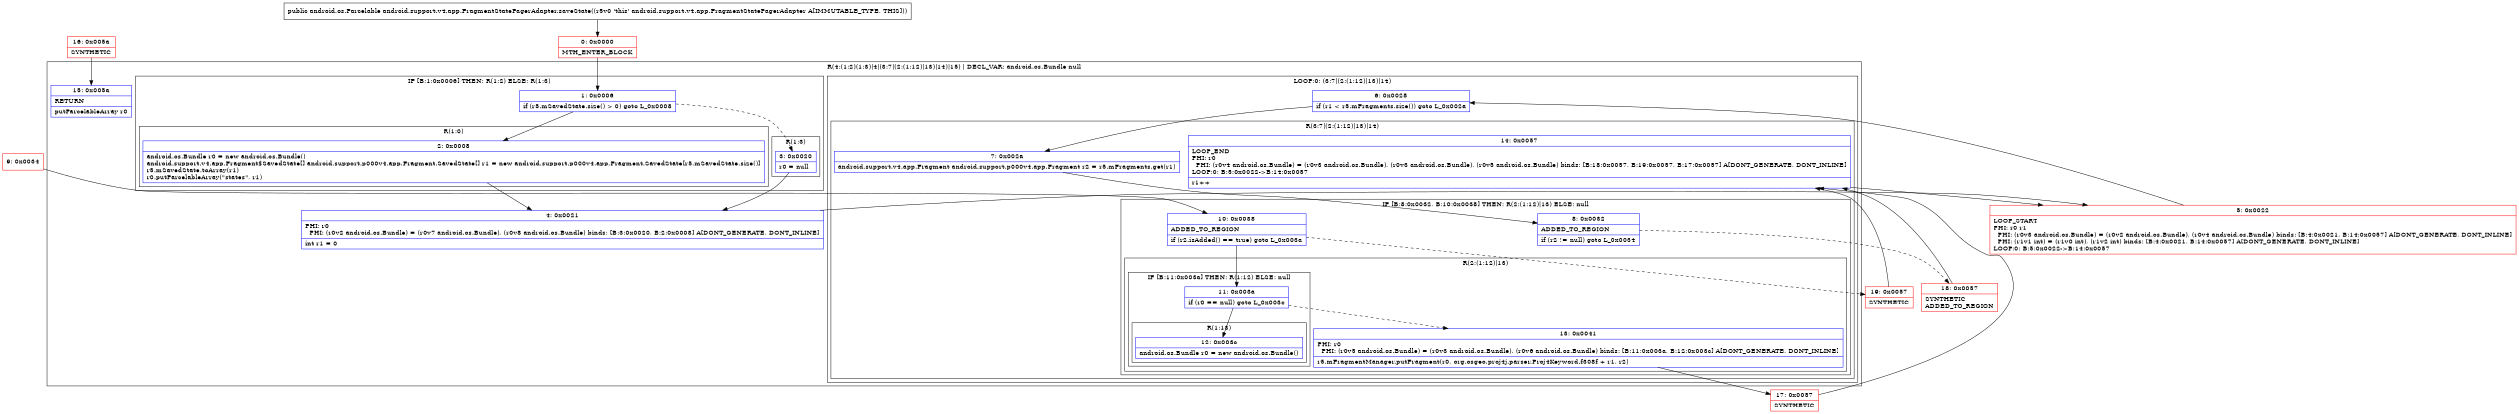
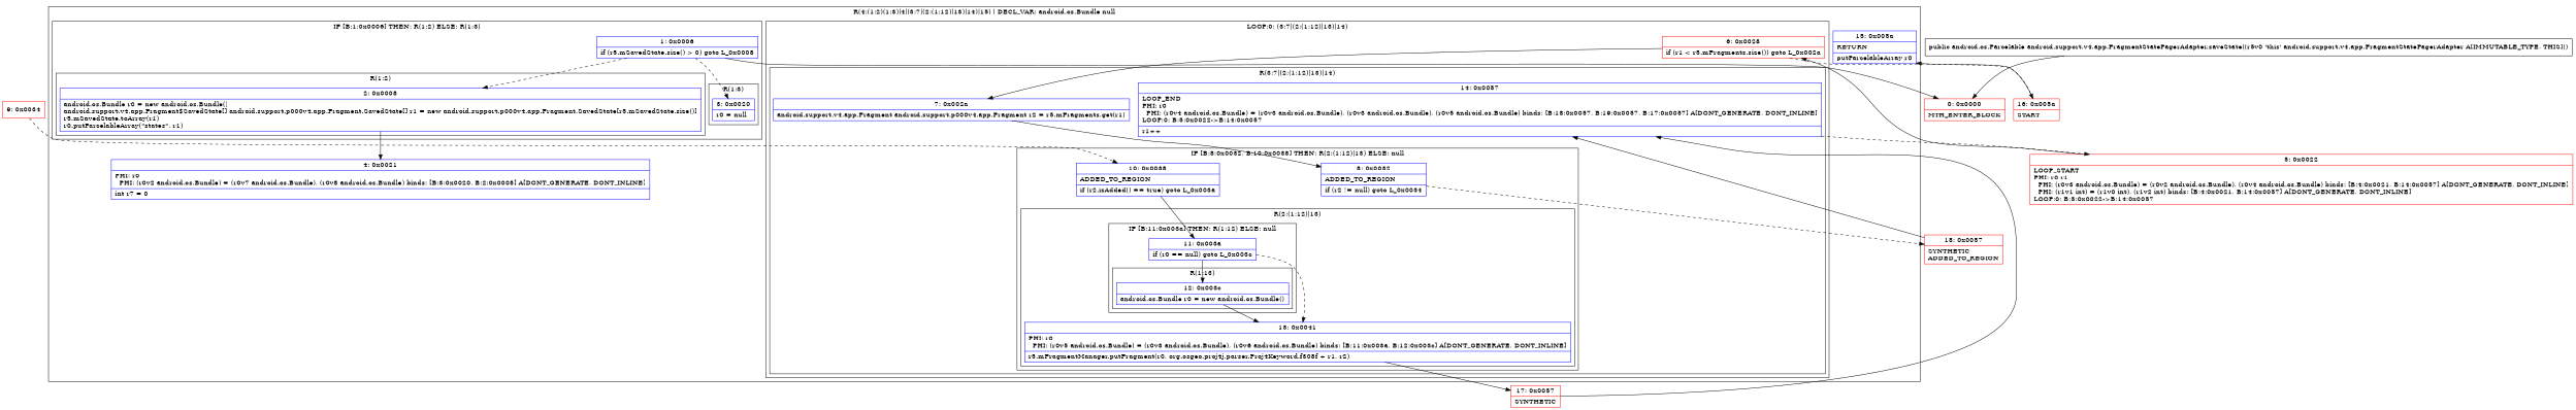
  digraph {
    node [color=blue shape=record]
    n1 [label="{2\:\ 0x0008|android.os.Bundle r0 = new android.os.Bundle()\landroid.support.v4.app.Fragment$SavedState[] android.support.p000v4.app.Fragment.SavedState[] r1 = new android.support.p000v4.app.Fragment.SavedState[r5.mSavedState.size()]\lr5.mSavedState.toArray(r1)\lr0.putParcelableArray(\"states\", r1)\l}"]
    n2 [label="{3\:\ 0x0020|r0 = null\l}"]
    n3 [label="{1\:\ 0x0006|if (r5.mSavedState.size() \> 0) goto L_0x0008\l}"]
    n4 [label="{12\:\ 0x003c|android.os.Bundle r0 = new android.os.Bundle()\l}"]
    n5 [label="{11\:\ 0x003a|if (r0 == null) goto L_0x003c\l}"]
    n6 [label="{13\:\ 0x0041|PHI: r0 \l  PHI: (r0v5 android.os.Bundle) = (r0v3 android.os.Bundle), (r0v6 android.os.Bundle) binds: [B:11:0x003a, B:12:0x003c] A[DONT_GENERATE, DONT_INLINE]\l|r5.mFragmentManager.putFragment(r0, org.osgeo.proj4j.parser.Proj4Keyword.f308f + r1, r2)\l}"]
    n7 [label="{8\:\ 0x0032|ADDED_TO_REGION\l|if (r2 != null) goto L_0x0034\l}"]
    n8 [label="{10\:\ 0x0038|ADDED_TO_REGION\l|if (r2.isAdded() == true) goto L_0x003a\l}"]
    n9 [label="{7\:\ 0x002a|android.support.v4.app.Fragment android.support.p000v4.app.Fragment r2 = r5.mFragments.get(r1)\l}"]
    n10 [label="{14\:\ 0x0057|LOOP_END\lPHI: r0 \l  PHI: (r0v4 android.os.Bundle) = (r0v3 android.os.Bundle), (r0v3 android.os.Bundle), (r0v5 android.os.Bundle) binds: [B:18:0x0057, B:19:0x0057, B:17:0x0057] A[DONT_GENERATE, DONT_INLINE]\lLOOP:0: B:5:0x0022\-\>B:14:0x0057\l|r1++\l}"]
-   n11 [label="{6\:\ 0x0028|if (r1 \< r5.mFragments.size()) goto L_0x002a\l}"]
-   n12 [label="{4\:\ 0x0021|PHI: r0 \l  PHI: (r0v2 android.os.Bundle) = (r0v7 android.os.Bundle), (r0v8 android.os.Bundle) binds: [B:3:0x0020, B:2:0x0008] A[DONT_GENERATE, DONT_INLINE]\l|int r1 = 0\l}"]
+   n11 [color=red label="{6\:\ 0x0028|if (r1 \< r5.mFragments.size()) goto L_0x002a\l}"]
+   n12 [label="{4\:\ 0x0021|PHI: r0 \l  PHI: (r0v2 android.os.Bundle) = (r0v7 android.os.Bundle), (r0v8 android.os.Bundle) binds: [B:3:0x0020, B:2:0x0008] A[DONT_GENERATE, DONT_INLINE]\l|int r7 = 0\l}"]
    n13 [label="{15\:\ 0x005a|RETURN\l|putParcelableArray r0\l}"]
    n14 [color=red label="{17\:\ 0x0057|SYNTHETIC\l}"]
    n15 [color=red label="{18\:\ 0x0057|SYNTHETIC\lADDED_TO_REGION\l}"]
-   n16 [color=red label="{19\:\ 0x0057|SYNTHETIC\l}"]
    n17 [color=red label="{5\:\ 0x0022|LOOP_START\lPHI: r0 r1 \l  PHI: (r0v3 android.os.Bundle) = (r0v2 android.os.Bundle), (r0v4 android.os.Bundle) binds: [B:4:0x0021, B:14:0x0057] A[DONT_GENERATE, DONT_INLINE]\l  PHI: (r1v1 int) = (r1v0 int), (r1v2 int) binds: [B:4:0x0021, B:14:0x0057] A[DONT_GENERATE, DONT_INLINE]\lLOOP:0: B:5:0x0022\-\>B:14:0x0057\l}"]
-   n18 [color=red label="{16\:\ 0x005a|SYNTHETIC\l}"]
+   n18 [color=red label="{16\:\ 0x005a|START\l}"]
    n19 [color=red label="{9\:\ 0x0034}"]
    n20 [color=red label="{0\:\ 0x0000|MTH_ENTER_BLOCK\l}"]
    n21 [label="{public android.os.Parcelable android.support.v4.app.FragmentStatePagerAdapter.saveState((r5v0 'this' android.support.v4.app.FragmentStatePagerAdapter A[IMMUTABLE_TYPE, THIS])) }" color=""]
    subgraph cluster_1 {
      label="R(4:(1:2)(1:3)|4|(3:7|(2:(1:12)|13)|14)|15) | DECL_VAR: android.os.Bundle null\l"
      n12
      n13
      subgraph cluster_2 {
        label="IF [B:1:0x0006] THEN: R(1:2) ELSE: R(1:3)"
        n3
        subgraph cluster_3 {
-         label="R(1:0)"
+         label="R(1:2)"
          n1
        }
        subgraph cluster_4 {
          label="R(1:3)"
          n2
        }
      }
      subgraph cluster_5 {
        label="LOOP:0: (3:7|(2:(1:12)|13)|14)"
        n11
        subgraph cluster_6 {
          label="R(3:7|(2:(1:12)|13)|14)"
          n9
          n10
          subgraph cluster_7 {
            label="IF [B:8:0x0032, B:10:0x0038] THEN: R(2:(1:12)|13) ELSE: null"
            n7
            n8
            subgraph cluster_8 {
              label="R(2:(1:12)|13)"
              n6
              subgraph cluster_9 {
                label="IF [B:11:0x003a] THEN: R(1:12) ELSE: null"
                n5
                subgraph cluster_10 {
                  label="R(1:13)"
                  n4
                }
              }
            }
          }
        }
      }
    }
    n1 -> n12
-   n2 -> n12
-   n3 -> n1
+   n3 -> n1 [style=dashed]
    n3 -> n2 [style=dashed]
+   n4 -> n6
    n5 -> n4
    n5 -> n6 [style=dashed]
    n6 -> n14
    n7 -> n15 [style=dashed]
    n8 -> n5
-   n8 -> n16 [style=dashed]
    n9 -> n7
-   n10 -> n17
+   n10 -> n17 [style=dashed]
    n11 -> n9
-   n12 -> n17
+   n11 -> n18 [style=dashed]
    n14 -> n10
    n15 -> n10
-   n16 -> n10
    n17 -> n11
    n18 -> n13
-   n19 -> n8
-   n20 -> n3
+   n19 -> n8 [style=dashed]
+   n3 -> n20
    n21 -> n20
  }
